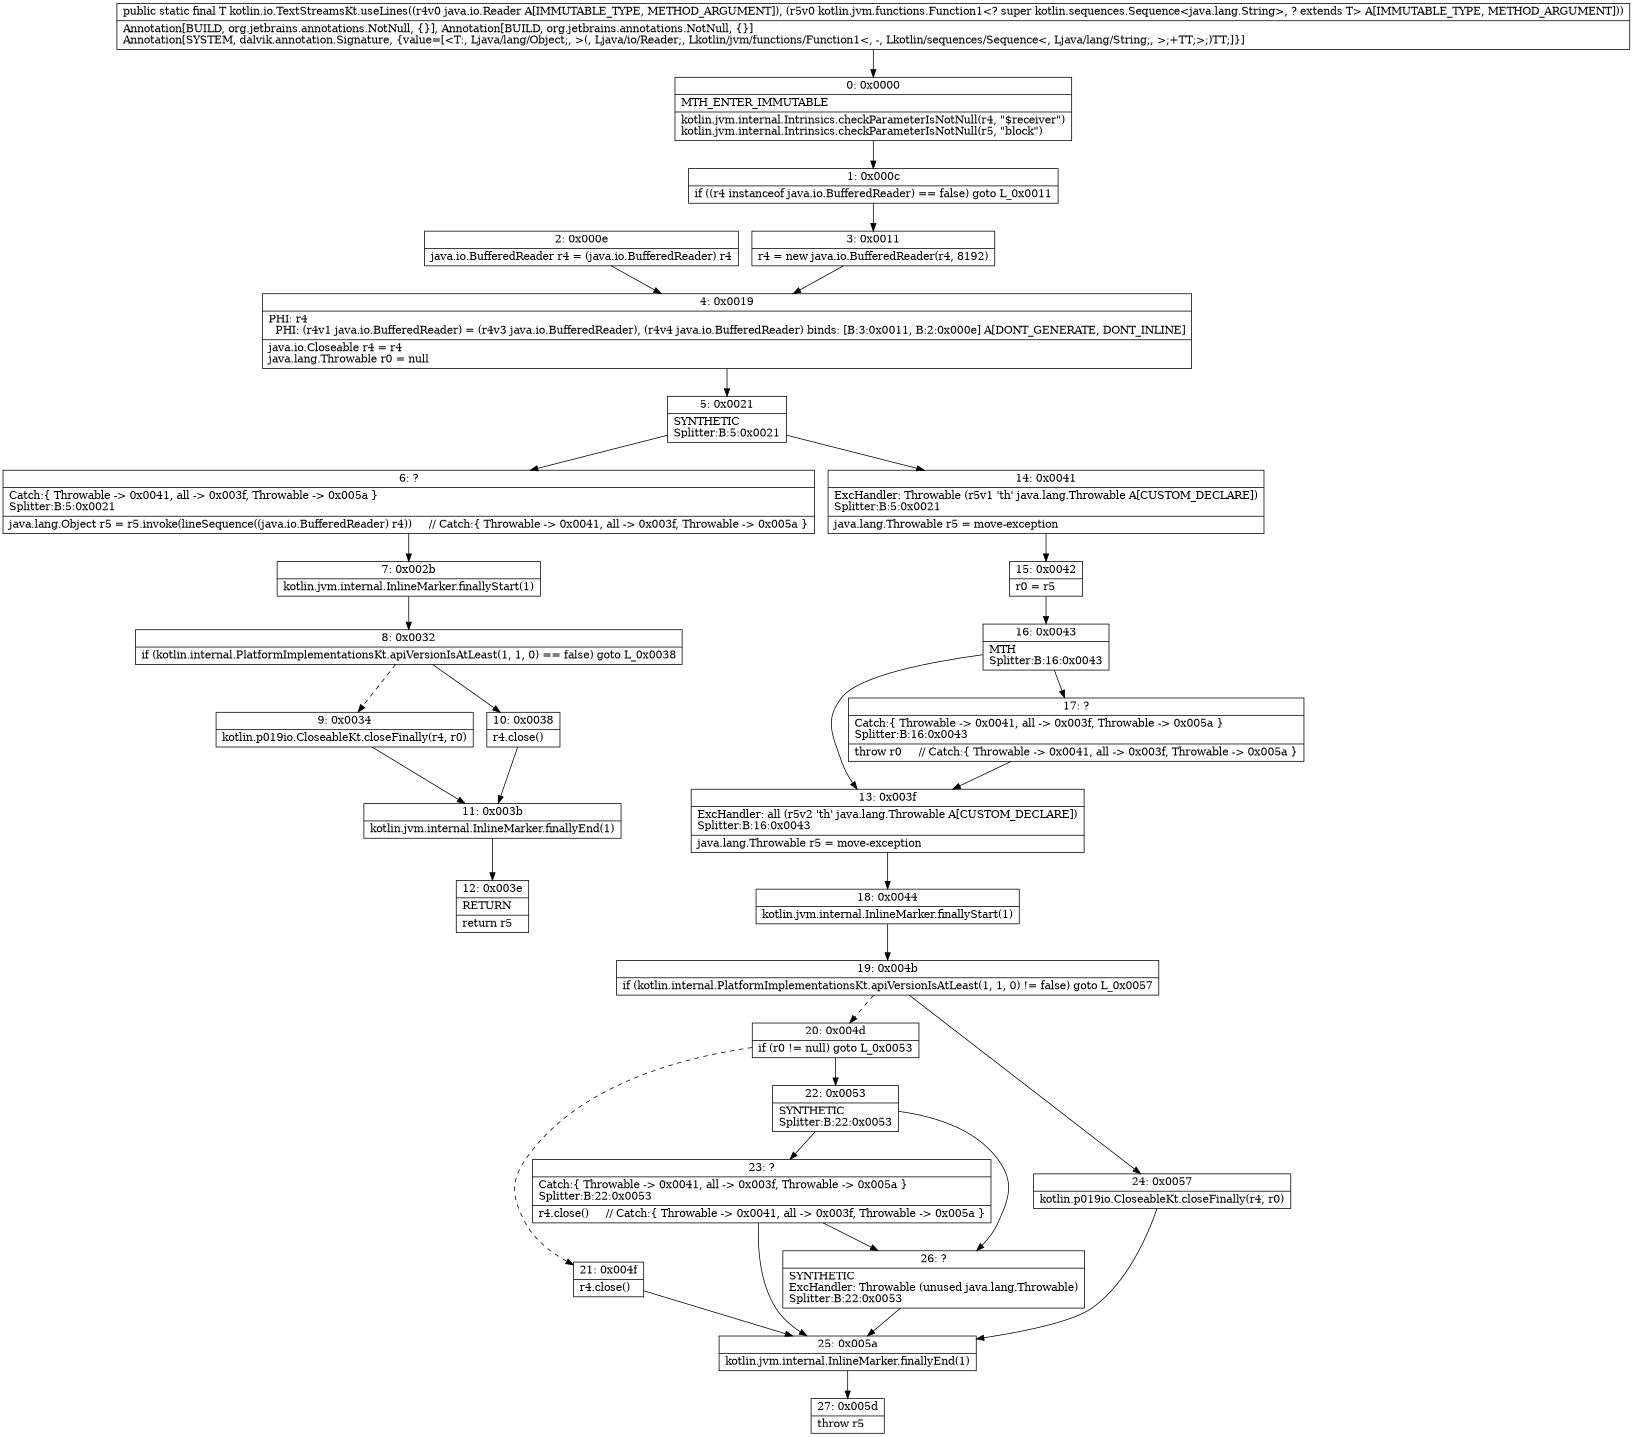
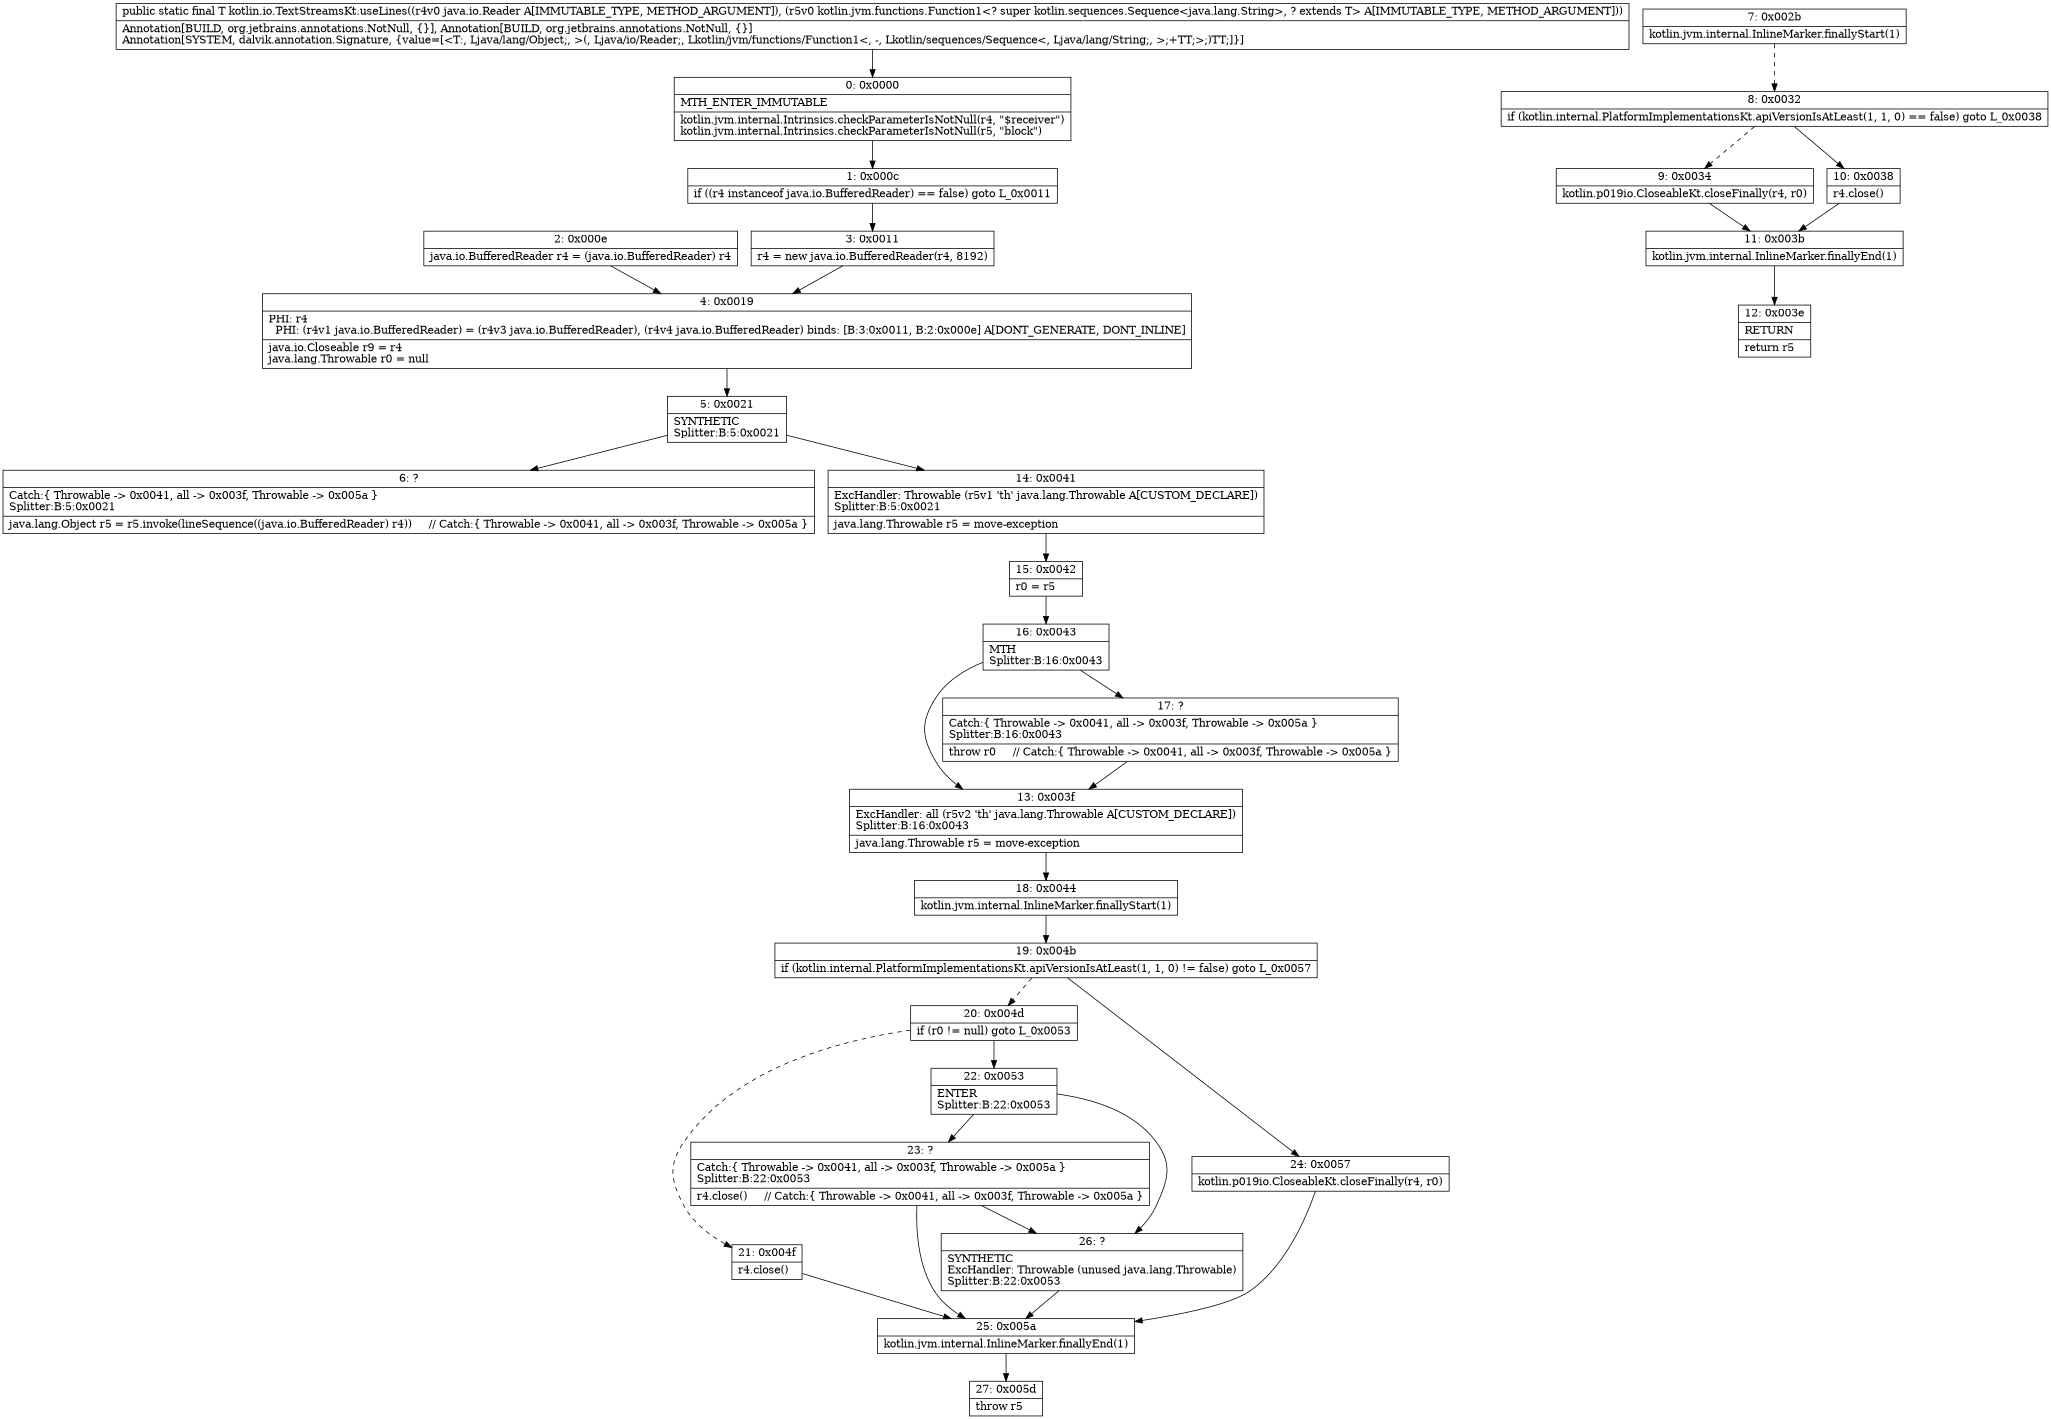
  digraph {
    node [shape=record]
    n1 [label="{0\:\ 0x0000|MTH_ENTER_IMMUTABLE\l|kotlin.jvm.internal.Intrinsics.checkParameterIsNotNull(r4, \"$receiver\")\lkotlin.jvm.internal.Intrinsics.checkParameterIsNotNull(r5, \"block\")\l}"]
    n2 [label="{1\:\ 0x000c|if ((r4 instanceof java.io.BufferedReader) == false) goto L_0x0011\l}"]
    n3 [label="{3\:\ 0x0011|r4 = new java.io.BufferedReader(r4, 8192)\l}"]
    n4 [label="{2\:\ 0x000e|java.io.BufferedReader r4 = (java.io.BufferedReader) r4\l}"]
-   n5 [label="{4\:\ 0x0019|PHI: r4 \l  PHI: (r4v1 java.io.BufferedReader) = (r4v3 java.io.BufferedReader), (r4v4 java.io.BufferedReader) binds: [B:3:0x0011, B:2:0x000e] A[DONT_GENERATE, DONT_INLINE]\l|java.io.Closeable r4 = r4\ljava.lang.Throwable r0 = null\l}"]
+   n5 [label="{4\:\ 0x0019|PHI: r4 \l  PHI: (r4v1 java.io.BufferedReader) = (r4v3 java.io.BufferedReader), (r4v4 java.io.BufferedReader) binds: [B:3:0x0011, B:2:0x000e] A[DONT_GENERATE, DONT_INLINE]\l|java.io.Closeable r9 = r4\ljava.lang.Throwable r0 = null\l}"]
    n6 [label="{5\:\ 0x0021|SYNTHETIC\lSplitter:B:5:0x0021\l}"]
    n7 [label="{6\:\ ?|Catch:\{ Throwable \-\> 0x0041, all \-\> 0x003f, Throwable \-\> 0x005a \}\lSplitter:B:5:0x0021\l|java.lang.Object r5 = r5.invoke(lineSequence((java.io.BufferedReader) r4))     \/\/ Catch:\{ Throwable \-\> 0x0041, all \-\> 0x003f, Throwable \-\> 0x005a \}\l}"]
    n8 [label="{14\:\ 0x0041|ExcHandler: Throwable (r5v1 'th' java.lang.Throwable A[CUSTOM_DECLARE])\lSplitter:B:5:0x0021\l|java.lang.Throwable r5 = move\-exception\l}"]
    n9 [label="{7\:\ 0x002b|kotlin.jvm.internal.InlineMarker.finallyStart(1)\l}"]
    n10 [label="{15\:\ 0x0042|r0 = r5\l}"]
    n11 [label="{8\:\ 0x0032|if (kotlin.internal.PlatformImplementationsKt.apiVersionIsAtLeast(1, 1, 0) == false) goto L_0x0038\l}"]
    n12 [label="{9\:\ 0x0034|kotlin.p019io.CloseableKt.closeFinally(r4, r0)\l}"]
    n13 [label="{10\:\ 0x0038|r4.close()\l}"]
    n14 [label="{11\:\ 0x003b|kotlin.jvm.internal.InlineMarker.finallyEnd(1)\l}"]
    n15 [label="{12\:\ 0x003e|RETURN\l|return r5\l}"]
    n16 [label="{13\:\ 0x003f|ExcHandler: all (r5v2 'th' java.lang.Throwable A[CUSTOM_DECLARE])\lSplitter:B:16:0x0043\l|java.lang.Throwable r5 = move\-exception\l}"]
    n17 [label="{18\:\ 0x0044|kotlin.jvm.internal.InlineMarker.finallyStart(1)\l}"]
    n18 [label="{19\:\ 0x004b|if (kotlin.internal.PlatformImplementationsKt.apiVersionIsAtLeast(1, 1, 0) != false) goto L_0x0057\l}"]
    n19 [label="{16\:\ 0x0043|MTH\lSplitter:B:16:0x0043\l}"]
    n20 [label="{17\:\ ?|Catch:\{ Throwable \-\> 0x0041, all \-\> 0x003f, Throwable \-\> 0x005a \}\lSplitter:B:16:0x0043\l|throw r0     \/\/ Catch:\{ Throwable \-\> 0x0041, all \-\> 0x003f, Throwable \-\> 0x005a \}\l}"]
    n21 [label="{20\:\ 0x004d|if (r0 != null) goto L_0x0053\l}"]
    n22 [label="{24\:\ 0x0057|kotlin.p019io.CloseableKt.closeFinally(r4, r0)\l}"]
    n23 [label="{21\:\ 0x004f|r4.close()\l}"]
-   n24 [label="{22\:\ 0x0053|SYNTHETIC\lSplitter:B:22:0x0053\l}"]
+   n24 [label="{22\:\ 0x0053|ENTER\lSplitter:B:22:0x0053\l}"]
    n25 [label="{25\:\ 0x005a|kotlin.jvm.internal.InlineMarker.finallyEnd(1)\l}"]
    n26 [label="{23\:\ ?|Catch:\{ Throwable \-\> 0x0041, all \-\> 0x003f, Throwable \-\> 0x005a \}\lSplitter:B:22:0x0053\l|r4.close()     \/\/ Catch:\{ Throwable \-\> 0x0041, all \-\> 0x003f, Throwable \-\> 0x005a \}\l}"]
    n27 [label="{26\:\ ?|SYNTHETIC\lExcHandler: Throwable (unused java.lang.Throwable)\lSplitter:B:22:0x0053\l}"]
    n28 [label="{27\:\ 0x005d|throw r5\l}"]
    n29 [label="{public static final T kotlin.io.TextStreamsKt.useLines((r4v0 java.io.Reader A[IMMUTABLE_TYPE, METHOD_ARGUMENT]), (r5v0 kotlin.jvm.functions.Function1\<? super kotlin.sequences.Sequence\<java.lang.String\>, ? extends T\> A[IMMUTABLE_TYPE, METHOD_ARGUMENT]))  | Annotation[BUILD, org.jetbrains.annotations.NotNull, \{\}], Annotation[BUILD, org.jetbrains.annotations.NotNull, \{\}]\lAnnotation[SYSTEM, dalvik.annotation.Signature, \{value=[\<T:, Ljava\/lang\/Object;, \>(, Ljava\/io\/Reader;, Lkotlin\/jvm\/functions\/Function1\<, \-, Lkotlin\/sequences\/Sequence\<, Ljava\/lang\/String;, \>;+TT;\>;)TT;]\}]\l}"]
    n1 -> n2
    n2 -> n3
    n3 -> n5
    n4 -> n5
    n5 -> n6
    n6 -> n7
    n6 -> n8
-   n7 -> n9
    n8 -> n10
-   n9 -> n11
+   n9 -> n11 [style=dashed]
    n10 -> n19
    n11 -> n12 [style=dashed]
    n11 -> n13
    n12 -> n14
    n13 -> n14
    n14 -> n15
    n16 -> n17
    n17 -> n18
    n18 -> n21 [style=dashed]
    n18 -> n22
    n19 -> n16
    n19 -> n20
    n20 -> n16
    n21 -> n23 [style=dashed]
    n21 -> n24
    n22 -> n25
    n23 -> n25
    n24 -> n26
    n24 -> n27
    n25 -> n28
    n26 -> n25
    n26 -> n27
    n27 -> n25
    n29 -> n1
  }
